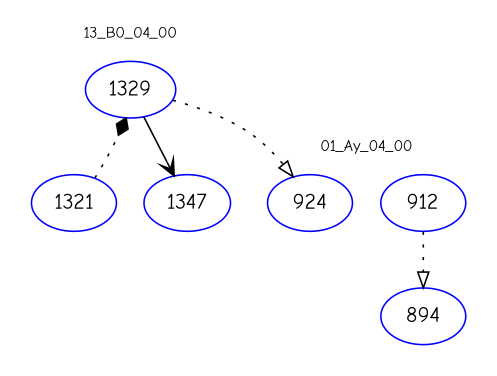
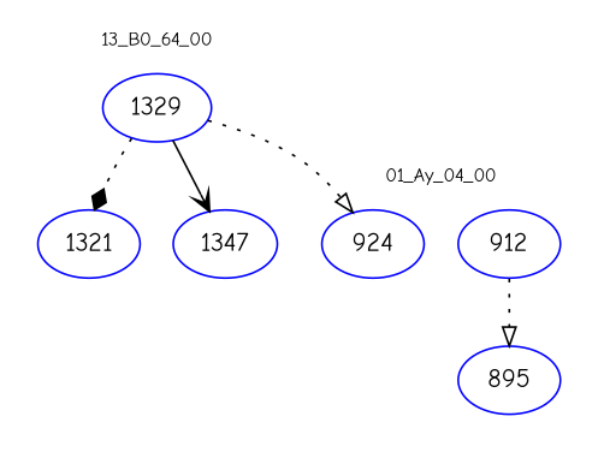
  digraph {
    fontname="Comic Neue"
    node [color=blue fontname="Comic Neue"]
    edge [arrowhead=onormal color=black fontname="Comic Neue" style=dotted]
    n1 [label=912]
-   n2 [label=894]
+   n2 [label=895]
    n3 [label=924]
    n4 [label=1329]
    n5 [label=1321]
    n6 [label=1347]
    subgraph cluster_1 {
      color=white
      fontsize=10
      label="01_Ay_04_00"
      n1
      n2
      n3
    }
    subgraph cluster_2 {
      color=white
      fontsize=10
-     label="13_B0_04_00"
+     label="13_B0_64_00"
      n4
      n5
      n6
    }
    n1 -> n2
    n4 -> n3
-   n5 -> n4 [arrowhead=diamond]
+   n4 -> n5 [arrowhead=diamond]
    n4 -> n6 [arrowhead=vee style=solid]
  }
